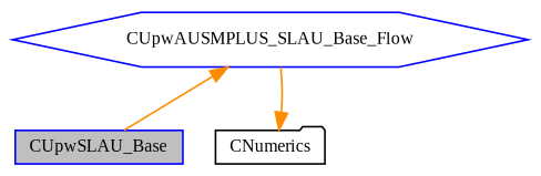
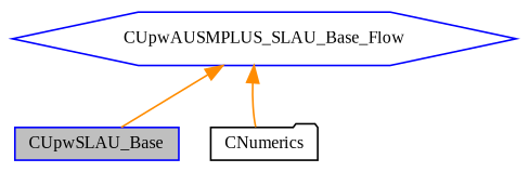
  digraph {
    fontname="Liberation Serif"
    node [color=blue fillcolor=white fontname="Liberation Serif" fontsize=10 style=filled]
    edge [color=darkorange dir=back fontname="Liberation Serif" fontsize=10 labelfontname=Helvetica labelfontsize=10 style=solid]
    n1 [fillcolor=grey75 fontcolor=black height=0.2 label=CUpwSLAU_Base shape=box width=0.4]
    n2 [height=0.2 label=CUpwAUSMPLUS_SLAU_Base_Flow shape=hexagon width=0.4]
    n3 [color=black height=0.2 label=CNumerics shape=folder width=0.4]
    n2 -> n1
-   n3 -> n2
+   n2 -> n3
  }
